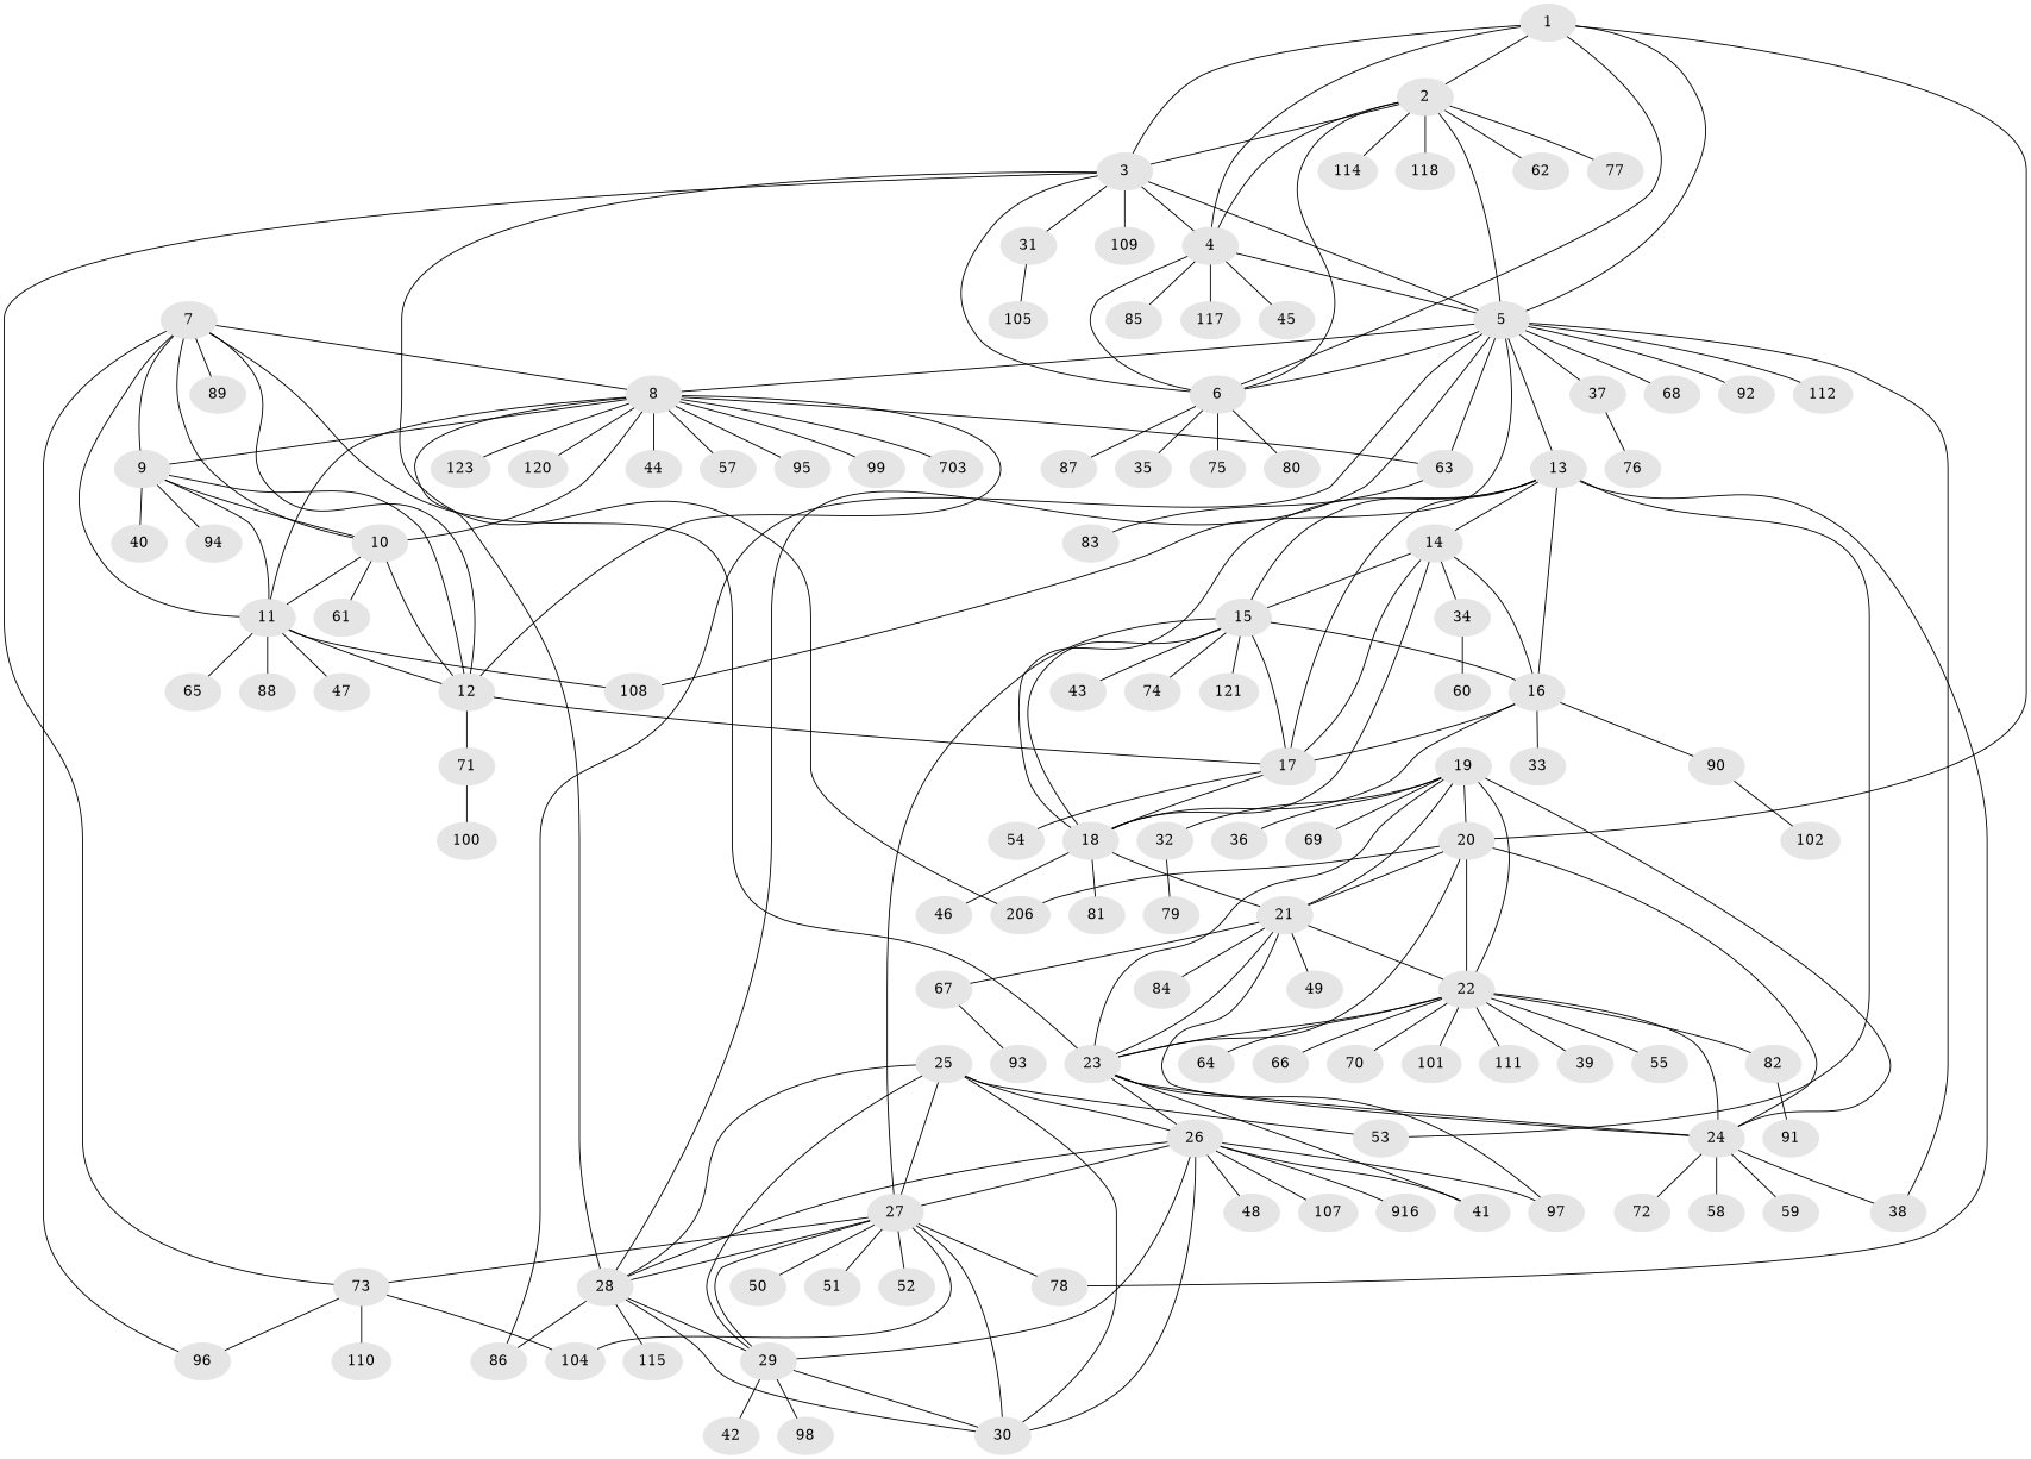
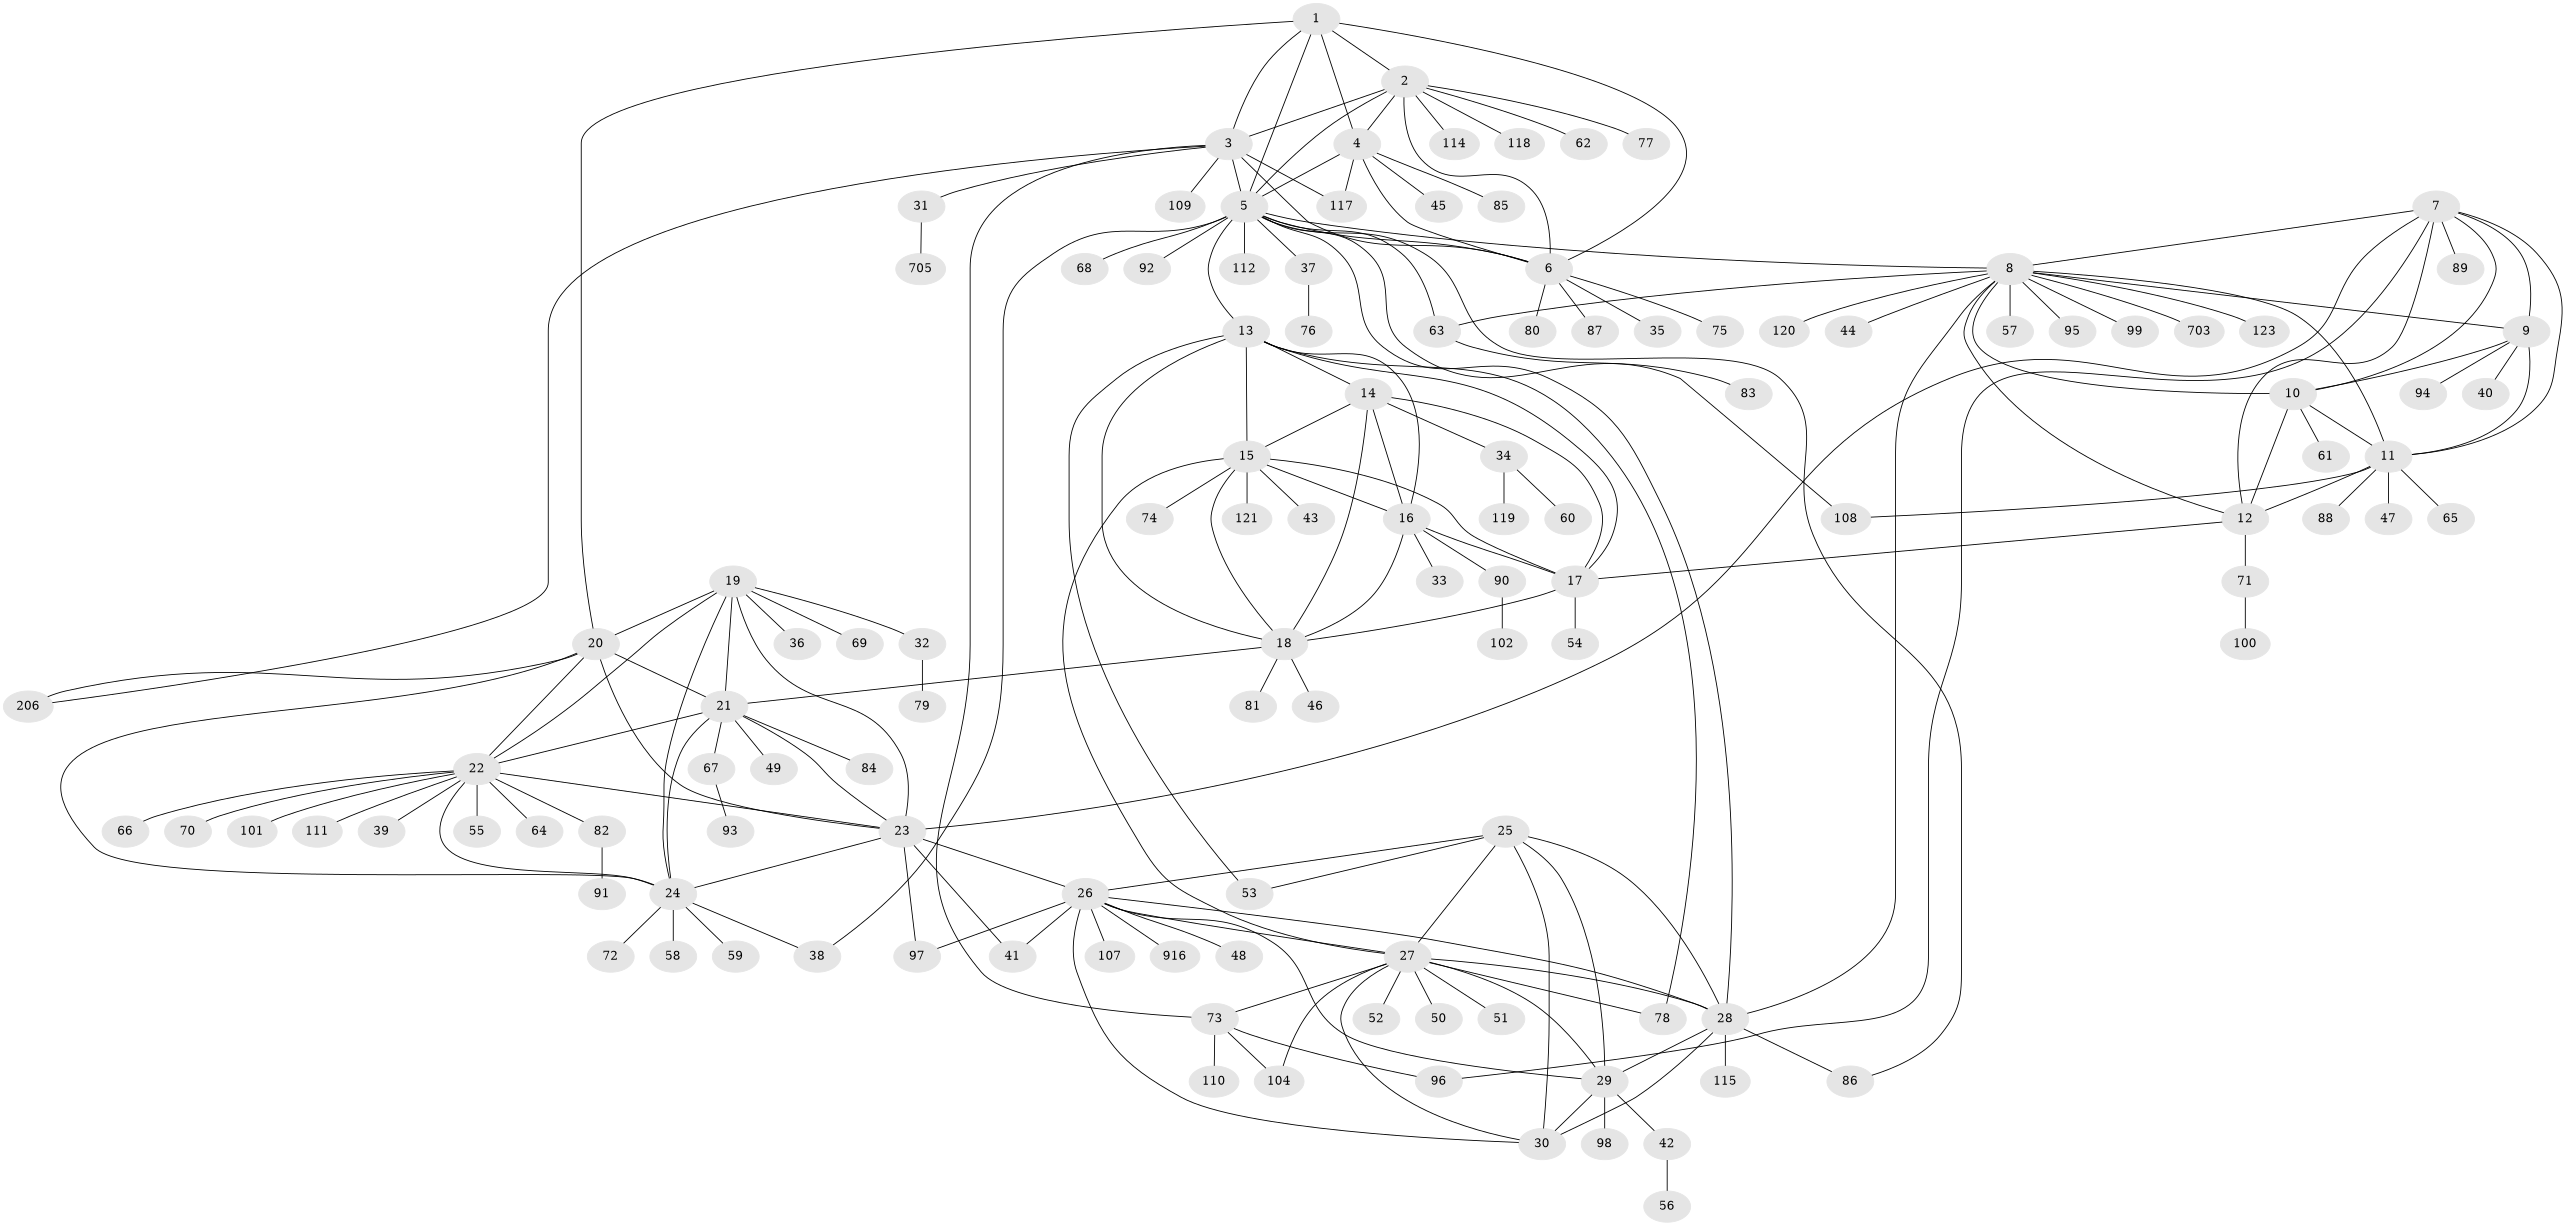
  graph {
    node [color=gray90 style=filled]
    1
    2
    3
    4
    5
    6
    20
    62
    77
    114
    118
    31
    73
    n14 [label=206]
    109
    45
    85
    117
    8
    13
    28
    37
    38
    63
    68
    86
    92
    108
    112
    35
    75
    80
    87
    23
    21
    22
    24
-   105
+   105 [label=705]
    96
    104
    110
    9
    10
    11
    12
    44
    57
    95
    99
    n50 [label=703]
    n51 [label=123]
    120
    17
    14
    15
    16
    18
    53
    78
    29
    30
    115
    76
    83
    7
    89
    40
    94
    61
    47
    65
    88
    71
    26
    41
    97
    54
    100
    34
    27
    43
    74
    121
    33
    90
    46
    81
    60
+   119
    50
    51
    52
    102
    49
    67
    84
    19
    32
    36
    69
    39
    55
    64
    66
    70
    82
    101
    111
    58
    59
    72
    79
    93
    91
    48
    107
    n117 [label=916]
    25
    42
    98
+   56
    1 -- 2
    1 -- 3
    1 -- 4
    1 -- 5
    1 -- 6
    1 -- 20
    2 -- 3
    2 -- 4
    2 -- 5
    2 -- 6
    2 -- 62
    2 -- 77
    2 -- 114
    2 -- 118
-   3 -- 4
+   3 -- 117
    3 -- 5
    3 -- 6
    3 -- 31
    3 -- 73
    3 -- n14
    3 -- 109
    4 -- 5
    4 -- 6
    4 -- 45
    4 -- 85
    4 -- 117
    5 -- 6
    5 -- 8
    5 -- 13
    5 -- 28
    5 -- 37
    5 -- 38
    5 -- 63
    5 -- 68
    5 -- 86
    5 -- 92
    5 -- 108
    5 -- 112
    6 -- 35
    6 -- 75
    6 -- 80
    6 -- 87
    20 -- n14
    20 -- 23
    20 -- 21
    20 -- 22
    20 -- 24
    31 -- 105
    73 -- 96
    73 -- 104
    73 -- 110
    8 -- 28
    8 -- 63
    8 -- 9
    8 -- 10
    8 -- 11
    8 -- 12
    8 -- 44
    8 -- 57
    8 -- 95
    8 -- 99
    8 -- n50
    8 -- n51
    8 -- 120
    13 -- 17
    13 -- 14
    13 -- 15
    13 -- 16
    13 -- 18
    13 -- 53
    13 -- 78
    28 -- 86
    28 -- 29
    28 -- 30
    28 -- 115
    37 -- 76
    63 -- 83
    23 -- 24
    23 -- 26
    23 -- 41
    23 -- 97
    21 -- 23
    21 -- 22
    21 -- 24
    21 -- 49
    21 -- 67
    21 -- 84
    22 -- 23
    22 -- 24
    22 -- 39
    22 -- 55
    22 -- 64
    22 -- 66
    22 -- 70
    22 -- 82
    22 -- 101
    22 -- 111
    24 -- 38
    24 -- 58
    24 -- 59
    24 -- 72
    9 -- 10
    9 -- 11
-   9 -- 12
    9 -- 40
    9 -- 94
    10 -- 11
    10 -- 12
    10 -- 61
    11 -- 108
    11 -- 12
    11 -- 47
    11 -- 65
    11 -- 88
    12 -- 17
    12 -- 71
    17 -- 18
    17 -- 54
    14 -- 17
    14 -- 15
    14 -- 16
    14 -- 18
    14 -- 34
    15 -- 17
    15 -- 16
    15 -- 18
    15 -- 27
    15 -- 43
    15 -- 74
    15 -- 121
    16 -- 17
    16 -- 18
    16 -- 33
    16 -- 90
    18 -- 21
    18 -- 46
    18 -- 81
    29 -- 30
    29 -- 42
    29 -- 98
    7 -- 8
    7 -- 23
    7 -- 96
    7 -- 9
    7 -- 10
    7 -- 11
    7 -- 12
    7 -- 89
    71 -- 100
    26 -- 28
    26 -- 29
    26 -- 30
    26 -- 41
    26 -- 97
    26 -- 27
    26 -- 48
    26 -- 107
    26 -- n117
    34 -- 60
+   34 -- 119
    27 -- 73
    27 -- 28
    27 -- 104
    27 -- 78
    27 -- 29
    27 -- 30
    27 -- 50
    27 -- 51
    27 -- 52
    90 -- 102
    67 -- 93
    19 -- 20
    19 -- 23
    19 -- 21
    19 -- 22
    19 -- 24
    19 -- 32
    19 -- 36
    19 -- 69
    32 -- 79
    82 -- 91
    25 -- 28
    25 -- 53
    25 -- 29
    25 -- 30
    25 -- 26
    25 -- 27
+   42 -- 56
  }
